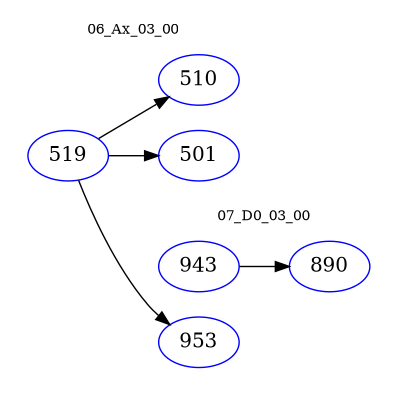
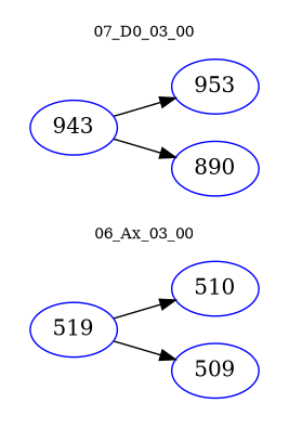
  digraph {
    rankdir=LR
    node [color=blue]
    edge [color=black]
    n1 [label=519]
-   n2 [label=501]
+   n2 [label=509]
    n3 [label=510]
    n4 [label=943]
    n5 [label=890]
    n6 [label=953]
    subgraph cluster_1 {
      color=white
      fontsize=10
      label="06_Ax_03_00"
      n1
      n2
      n3
    }
    subgraph cluster_2 {
      color=white
      fontsize=10
      label="07_D0_03_00"
      n4
      n5
      n6
    }
    n1 -> n2
    n1 -> n3
    n4 -> n5
-   n1 -> n6
+   n4 -> n6
  }
